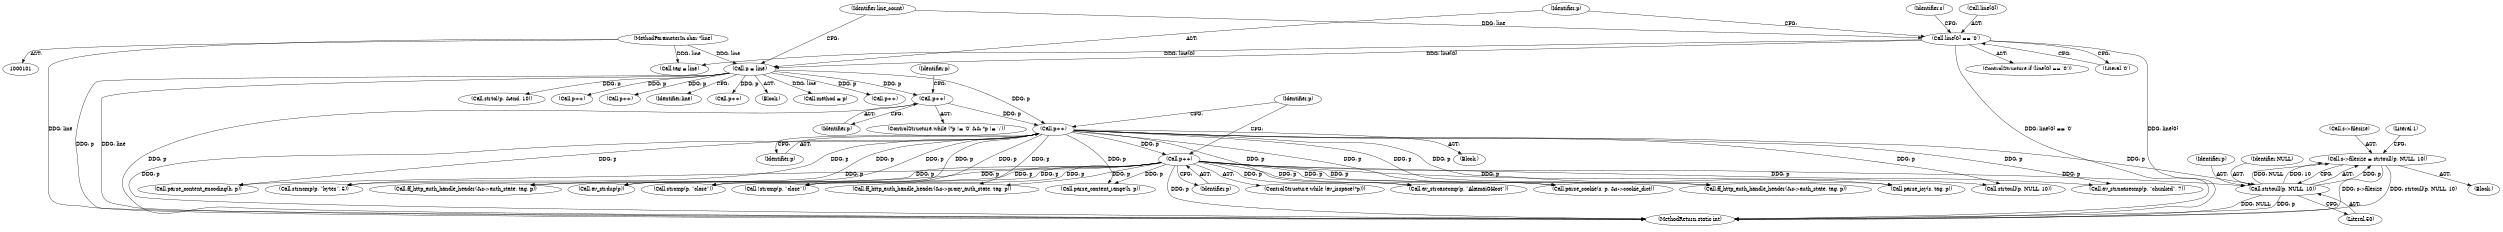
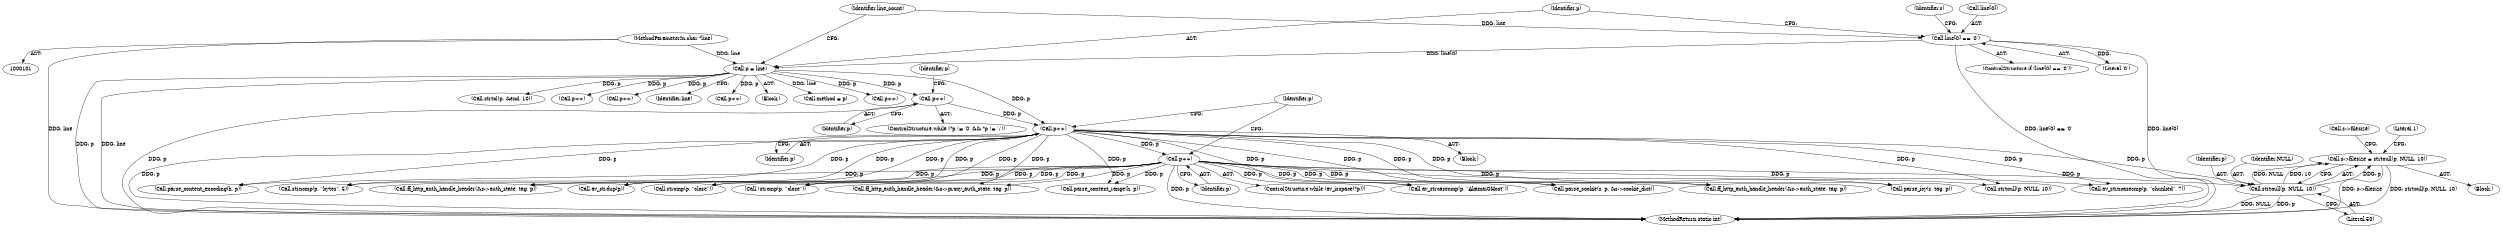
  digraph {
    n1 [label="(Call,s->filesize = strtoull(p, NULL, 10))"]
    n2 [label="(Call,strtoull(p, NULL, 10))"]
    n3 [label="(Block,)"]
    n4 [label="(MethodReturn,static int)"]
    n5 [label="(Literal,50)"]
    n6 [label="(Call,p++)"]
    n7 [label="(Call,p++)"]
    n8 [label="(Call,strncmp(p, \"bytes\", 5))"]
    n9 [label="(Call,av_strdup(p))"]
    n10 [label="(Call,strcmp(p, \"close\"))"]
    n11 [label="(Call,!strcmp(p, \"close\"))"]
    n12 [label="(Call,ff_http_auth_handle_header(&s->proxy_auth_state, tag, p))"]
    n13 [label="(Call,av_strcasecmp(p, \"AkamaiGHost\"))"]
    n14 [label="(Call,parse_cookie(s, p, &s->cookie_dict))"]
    n15 [label="(Block,)"]
    n16 [label="(Call,ff_http_auth_handle_header(&s->auth_state, tag, p))"]
    n17 [label="(Call,parse_icy(s, tag, p))"]
    n18 [label="(Call,ff_http_auth_handle_header(&s->auth_state, tag, p))"]
    n19 [label="(Call,strtoull(p, NULL, 10))"]
    n20 [label="(Identifier,p)"]
    n21 [label="(Call,av_strncasecmp(p, \"chunked\", 7))"]
    n22 [label="(Call,parse_content_range(h, p))"]
    n23 [label="(Call,parse_content_encoding(h, p))"]
    n24 [label="(Identifier,p)"]
    n25 [label="(ControlStructure,while (av_isspace(*p)))"]
    n26 [label="(Call,p++)"]
    n27 [label="(Identifier,p)"]
    n28 [label="(ControlStructure,while (*p != '\0' && *p != ':'))"]
    n29 [label="(Call,p = line)"]
    n30 [label="(Call,strtol(p, &end, 10))"]
    n31 [label="(Call,p++)"]
    n32 [label="(Call,p++)"]
    n33 [label="(Identifier,line)"]
    n34 [label="(Call,p++)"]
    n35 [label="(Block,)"]
    n36 [label="(Call,method = p)"]
    n37 [label="(Call,p++)"]
    n38 [label="(Call,line[0] == '\0')"]
    n39 [label="(Literal,'\0')"]
    n40 [label="(ControlStructure,if (line[0] == '\0'))"]
-   n41 [label="(Call,tag = line)"]
    n42 [label="(MethodParameterIn,char *line)"]
    1000101
    n44 [label="(Identifier,s)"]
    n45 [label="(Identifier,p)"]
    n46 [label="(Identifier,p)"]
    n47 [label="(Identifier,line_count)"]
    n48 [label="(Call,s->filesize)"]
    n49 [label="(Call,line[0])"]
    n50 [label="(Literal,1)"]
    n51 [label="(Identifier,p)"]
    n52 [label="(Identifier,NULL)"]
    n53 [label="(Identifier,p)"]
    n1 -> n2 [label="CFG: "]
    n1 -> n3 [label="AST: "]
    n1 -> n4 [label="DDG: strtoull(p, NULL, 10)"]
    n1 -> n4 [label="DDG: s->filesize"]
    n2 -> n1 [label="AST: "]
    n2 -> n1 [label="DDG: p"]
    n2 -> n1 [label="DDG: NULL"]
    n2 -> n1 [label="DDG: 10"]
    n2 -> n4 [label="DDG: p"]
    n2 -> n4 [label="DDG: NULL"]
    n2 -> n5 [label="CFG: "]
    n5 -> n2 [label="AST: "]
    n6 -> n2 [label="DDG: p"]
    n6 -> n4 [label="DDG: p"]
    n6 -> n7 [label="DDG: p"]
    n6 -> n8 [label="DDG: p"]
    n6 -> n9 [label="DDG: p"]
    n6 -> n10 [label="DDG: p"]
    n6 -> n11 [label="DDG: p"]
    n6 -> n12 [label="DDG: p"]
    n6 -> n13 [label="DDG: p"]
    n6 -> n14 [label="DDG: p"]
    n6 -> n15 [label="AST: "]
    n6 -> n16 [label="DDG: p"]
    n6 -> n17 [label="DDG: p"]
    n6 -> n18 [label="DDG: p"]
    n6 -> n19 [label="DDG: p"]
    n6 -> n20 [label="CFG: "]
    n6 -> n21 [label="DDG: p"]
    n6 -> n22 [label="DDG: p"]
    n6 -> n23 [label="DDG: p"]
    n7 -> n2 [label="DDG: p"]
    n7 -> n4 [label="DDG: p"]
    n7 -> n8 [label="DDG: p"]
    n7 -> n9 [label="DDG: p"]
    n7 -> n10 [label="DDG: p"]
    n7 -> n11 [label="DDG: p"]
    n7 -> n12 [label="DDG: p"]
    n7 -> n13 [label="DDG: p"]
    n7 -> n14 [label="DDG: p"]
    n7 -> n16 [label="DDG: p"]
    n7 -> n17 [label="DDG: p"]
    n7 -> n18 [label="DDG: p"]
    n7 -> n19 [label="DDG: p"]
    n7 -> n21 [label="DDG: p"]
    n7 -> n22 [label="DDG: p"]
    n7 -> n23 [label="DDG: p"]
    n7 -> n24 [label="CFG: "]
    n7 -> n25 [label="AST: "]
    n20 -> n6 [label="AST: "]
    n24 -> n7 [label="AST: "]
    n26 -> n4 [label="DDG: p"]
    n26 -> n6 [label="DDG: p"]
    n26 -> n27 [label="CFG: "]
    n26 -> n28 [label="AST: "]
    n27 -> n26 [label="AST: "]
    n29 -> n4 [label="DDG: p"]
    n29 -> n4 [label="DDG: line"]
    n29 -> n6 [label="DDG: p"]
    n29 -> n26 [label="DDG: p"]
    n29 -> n30 [label="DDG: p"]
    n29 -> n31 [label="DDG: p"]
    n29 -> n32 [label="DDG: p"]
    n29 -> n33 [label="CFG: "]
    n29 -> n34 [label="DDG: p"]
    n29 -> n35 [label="AST: "]
    n29 -> n36 [label="DDG: line"]
    n29 -> n37 [label="DDG: p"]
    n38 -> n4 [label="DDG: line[0] == '\0'"]
    n38 -> n4 [label="DDG: line[0]"]
    n38 -> n29 [label="DDG: line[0]"]
-   n38 -> n39 [label="CFG: "]
+   n38 -> n39 [label="DDG: "]
    n38 -> n40 [label="AST: "]
-   n38 -> n41 [label="DDG: line[0]"]
-   n39 -> n38 [label="CFG: "]
+   n39 -> n38 [label="AST: "]
    n42 -> n4 [label="DDG: line"]
    n42 -> n29 [label="DDG: line"]
-   n42 -> n41 [label="DDG: line"]
    n42 -> 1000101 [label="AST: "]
    n44 -> n38 [label="CFG: "]
    n45 -> n2 [label="AST: "]
    n46 -> n26 [label="CFG: "]
    n47 -> n29 [label="CFG: "]
    n47 -> n38 [label="DDG: line"]
-   n48 -> n1 [label="AST: "]
+   n48 -> n1 [label="CFG: "]
    n49 -> n38 [label="AST: "]
    n50 -> n1 [label="CFG: "]
    n51 -> n29 [label="AST: "]
    n51 -> n38 [label="CFG: "]
    n52 -> n2 [label="AST: "]
    n53 -> n6 [label="CFG: "]
    n53 -> n7 [label="CFG: "]
  }
